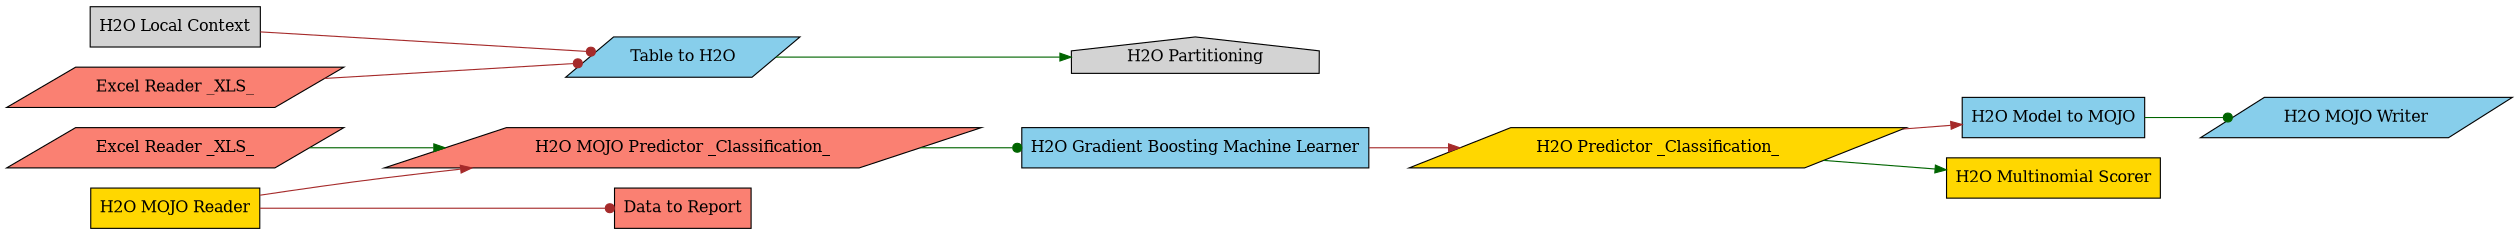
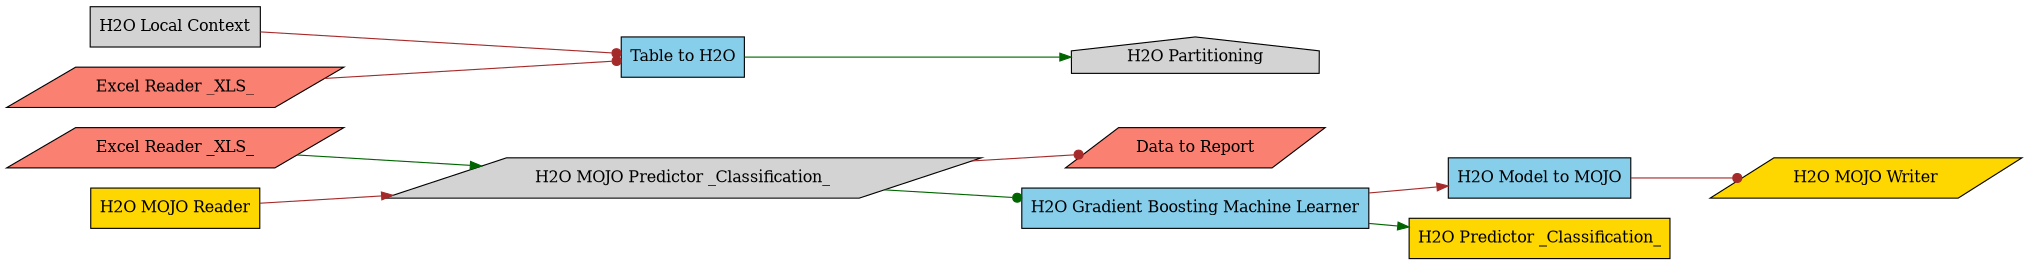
  digraph {
    rankdir=LR
    node [fillcolor=skyblue shape=parallelogram style=filled]
    edge [arrowhead=normal color=darkgreen]
-   n1 [fillcolor=salmon label="H2O MOJO Predictor _Classification_"]
-   n2 [fillcolor=salmon label="Data to Report" shape=box]
+   n1 [fillcolor=lightgrey label="H2O MOJO Predictor _Classification_"]
+   n2 [fillcolor=salmon label="Data to Report"]
    n3 [label="H2O Gradient Boosting Machine Learner" shape=box]
    n4 [label="H2O Model to MOJO" shape=box]
-   n5 [fillcolor=gold label="H2O Predictor _Classification_"]
-   n6 [label="H2O MOJO Writer"]
-   n7 [fillcolor=gold label="H2O Multinomial Scorer" shape=box]
+   n5 [fillcolor=gold label="H2O Predictor _Classification_" shape=box]
+   n6 [fillcolor=gold label="H2O MOJO Writer"]
    n8 [fillcolor=lightgrey label="H2O Partitioning" shape=house]
    n9 [fillcolor=salmon label="Excel Reader _XLS_"]
    n10 [fillcolor=gold label="H2O MOJO Reader" shape=box]
-   n11 [label="Table to H2O"]
+   n11 [label="Table to H2O" shape=box]
    n12 [fillcolor=lightgrey label="H2O Local Context" shape=box]
    n13 [fillcolor=salmon label="Excel Reader _XLS_"]
-   n10 -> n2 [arrowhead=dot color=brown]
+   n1 -> n2 [arrowhead=dot color=brown]
    n1 -> n3 [arrowhead=dot]
-   n5 -> n4 [color=brown]
-   n3 -> n5 [color=brown]
-   n4 -> n6 [arrowhead=dot]
-   n5 -> n7
+   n3 -> n4 [color=brown]
+   n3 -> n5
+   n4 -> n6 [arrowhead=dot color=brown]
    n9 -> n1
    n10 -> n1 [color=brown]
    n11 -> n8
    n12 -> n11 [arrowhead=dot color=brown]
    n13 -> n11 [arrowhead=dot color=brown]
  }
